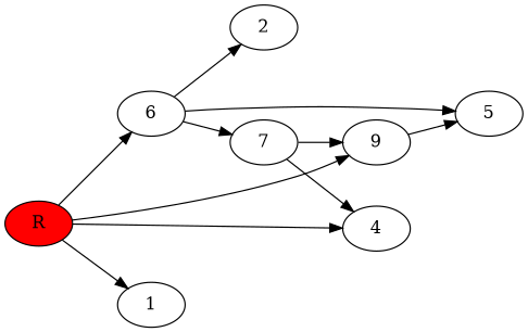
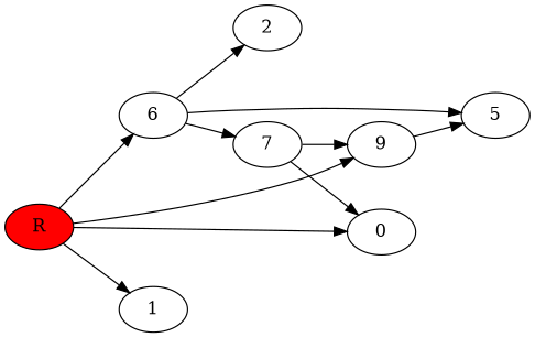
  digraph {
    rankdir=LR
    n1 [label=9]
    5
    6
    2
    7
-   4
+   4 [label=0]
    R [fillcolor="#ff0000" style=filled]
    1
    n1 -> 5
    6 -> 5
    6 -> 2
    6 -> 7
    7 -> n1
    7 -> 4
    R -> n1
    R -> 6
    R -> 4
    R -> 1
  }
